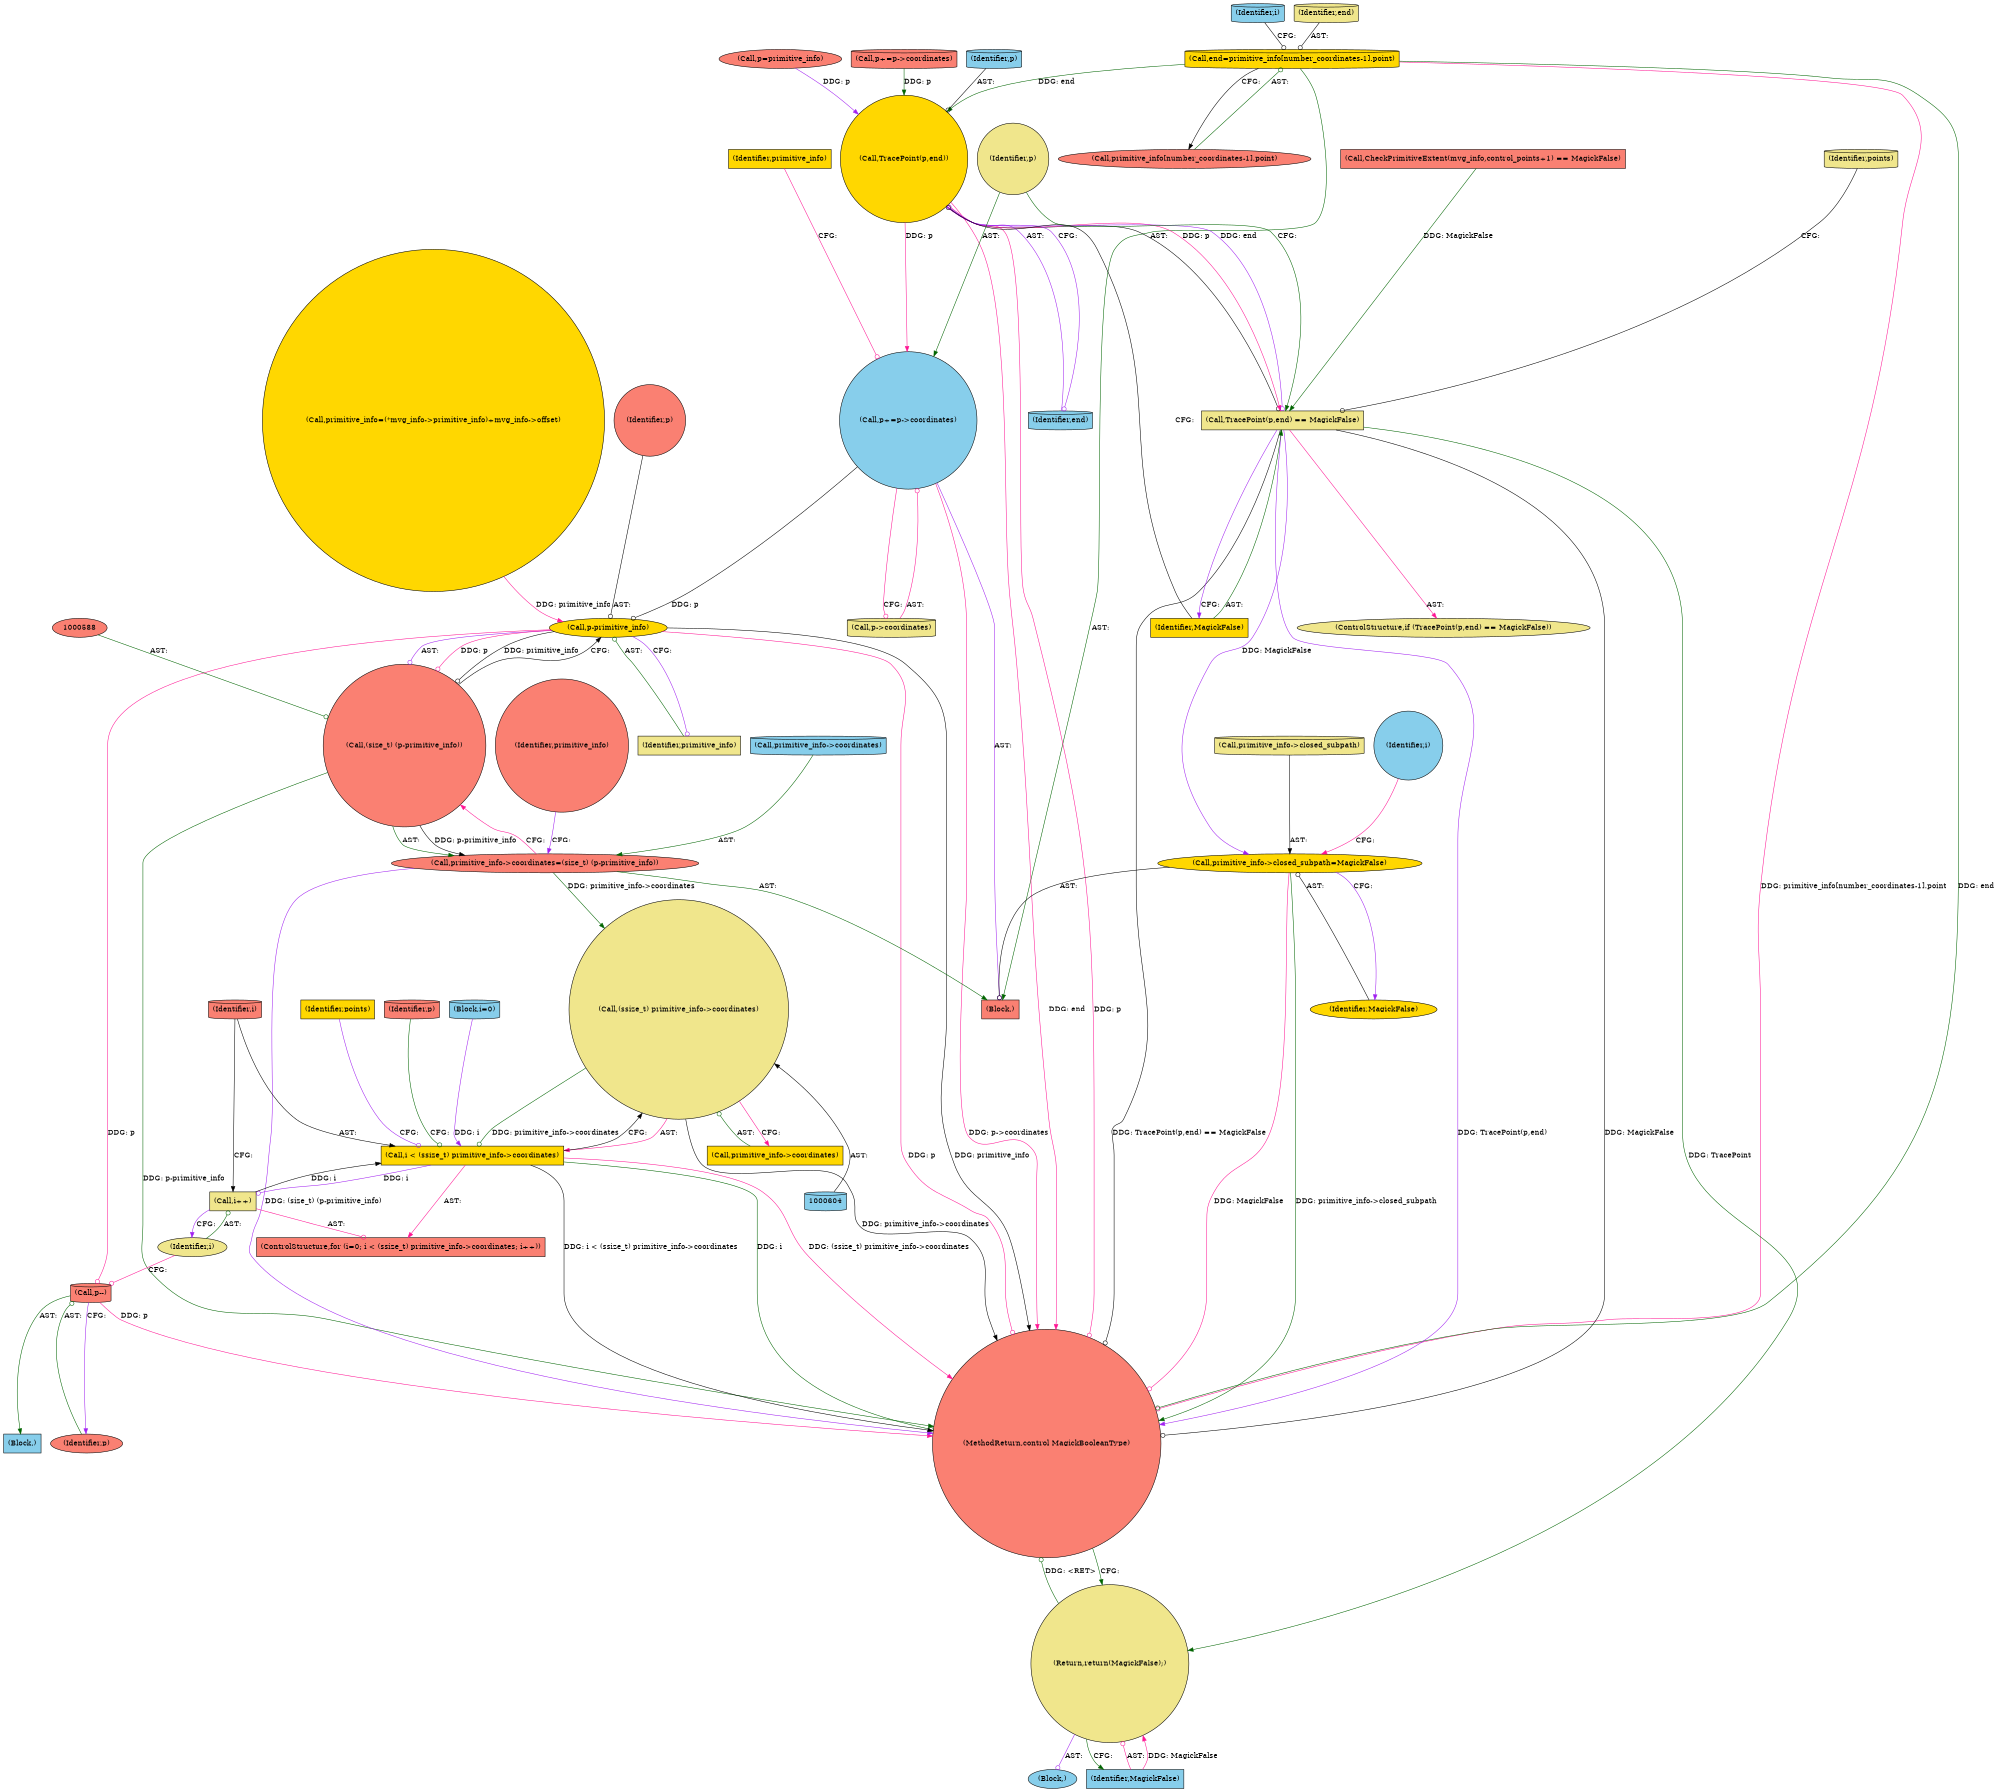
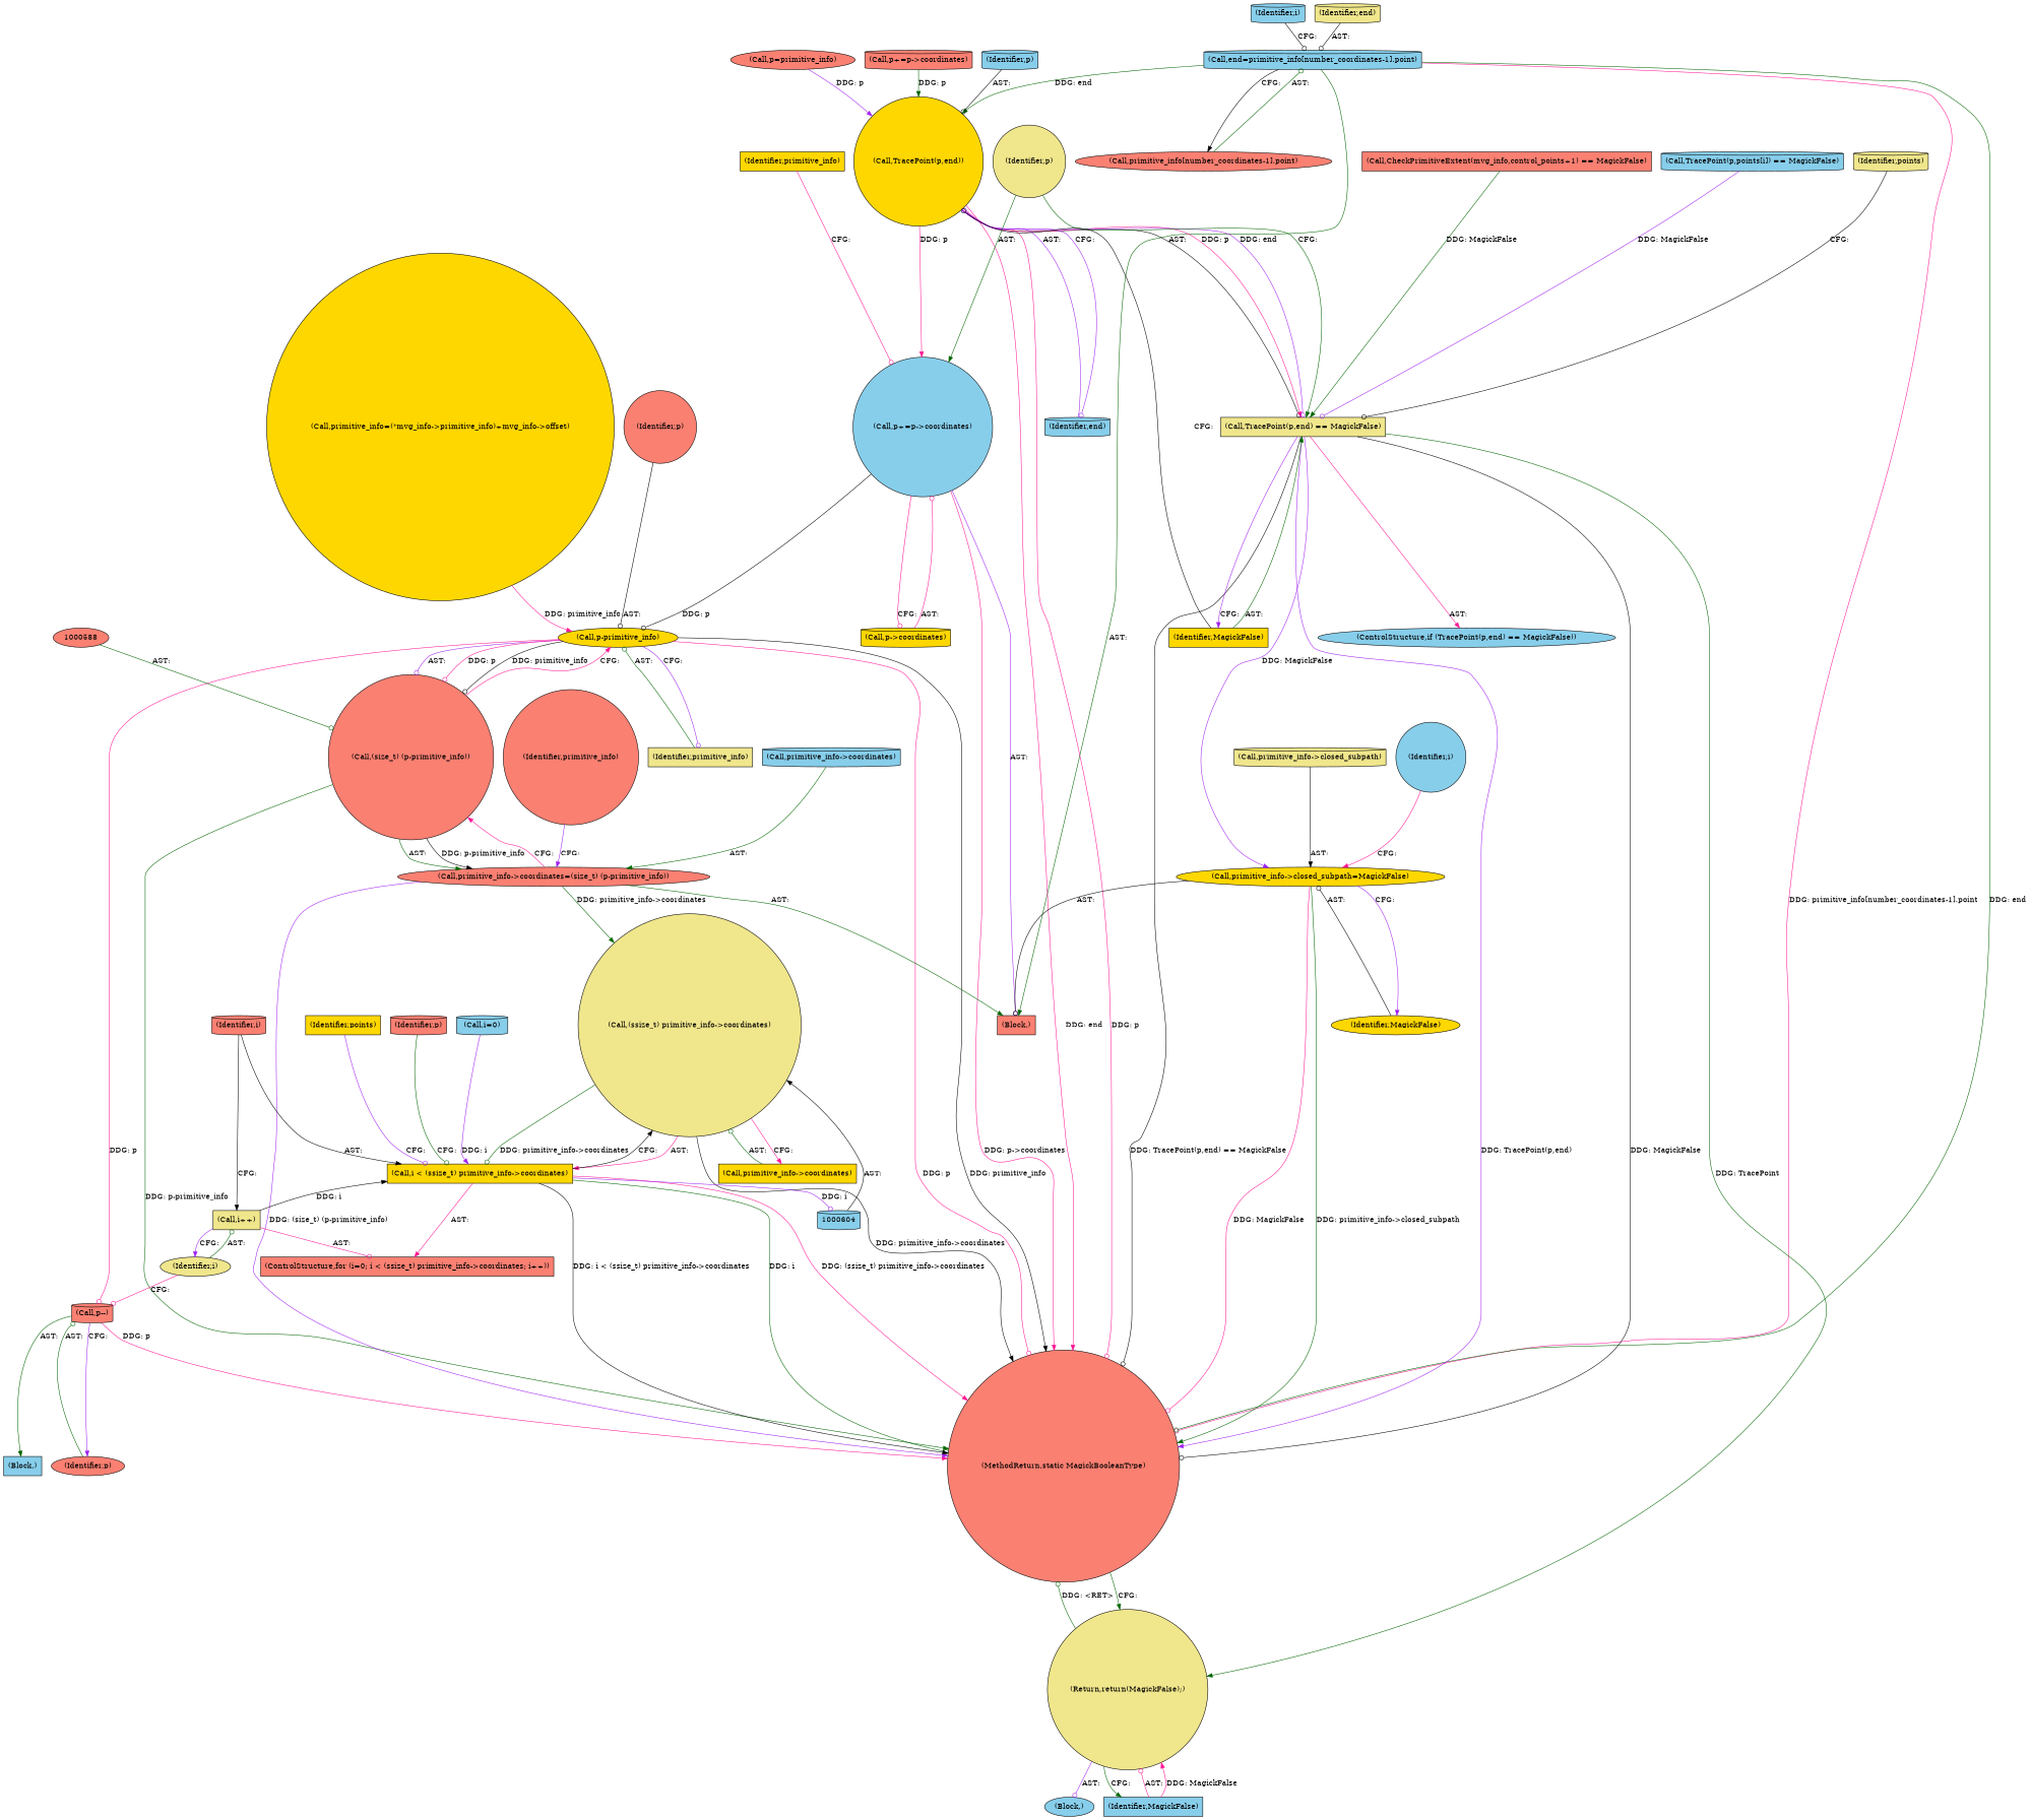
  digraph {
    node [fillcolor=salmon shape=cylinder style=filled]
    edge [arrowhead=normal color=darkgreen]
-   n1 [fillcolor=gold label="(Call,end=primitive_info[number_coordinates-1].point)"]
+   n1 [fillcolor=skyblue label="(Call,end=primitive_info[number_coordinates-1].point)"]
    n2 [fillcolor=gold label="(Call,TracePoint(p,end))" shape=circle]
    n3 [label="(Block,)" shape=box]
-   n4 [label="(MethodReturn,control MagickBooleanType)" shape=circle]
+   n4 [label="(MethodReturn,static MagickBooleanType)" shape=circle]
    n5 [label="(Call,primitive_info[number_coordinates-1].point)" shape=ellipse]
    n6 [fillcolor=khaki label="(Call,TracePoint(p,end) == MagickFalse)" shape=box]
    n7 [fillcolor=skyblue label="(Call,p+=p->coordinates)" shape=circle]
    n8 [fillcolor=skyblue label="(Identifier,end)"]
    n9 [fillcolor=khaki label="(Return,return(MagickFalse);)" shape=circle]
    n10 [fillcolor=gold label="(Call,primitive_info->closed_subpath=MagickFalse)" shape=ellipse]
-   n11 [fillcolor=khaki label="(ControlStructure,if (TracePoint(p,end) == MagickFalse))" shape=ellipse]
+   n11 [fillcolor=skyblue label="(ControlStructure,if (TracePoint(p,end) == MagickFalse))" shape=ellipse]
    n12 [fillcolor=gold label="(Identifier,MagickFalse)" shape=box]
    n13 [fillcolor=gold label="(Call,p-primitive_info)" shape=ellipse]
-   n14 [fillcolor=khaki label="(Call,p->coordinates)"]
+   n14 [fillcolor=gold label="(Call,p->coordinates)"]
    n15 [fillcolor=skyblue label="(Block,)" shape=ellipse]
    n16 [fillcolor=skyblue label="(Identifier,MagickFalse)" shape=box]
    n17 [fillcolor=gold label="(Identifier,MagickFalse)" shape=ellipse]
    n18 [label="(Call,(size_t) (p-primitive_info))" shape=circle]
    n19 [label="(Call,p--)"]
    n20 [fillcolor=khaki label="(Identifier,primitive_info)" shape=box]
    n21 [label="(Call,primitive_info->coordinates=(size_t) (p-primitive_info))" shape=ellipse]
    n22 [fillcolor=skyblue label="(Block,)" shape=box]
    n23 [label="(Identifier,p)" shape=ellipse]
    n24 [fillcolor=khaki label="(Call,(ssize_t) primitive_info->coordinates)" shape=circle]
    n25 [fillcolor=gold label="(Call,i < (ssize_t) primitive_info->coordinates)" shape=box]
    n26 [fillcolor=gold label="(Call,primitive_info->coordinates)" shape=box]
    n27 [fillcolor=khaki label="(Call,i++)" shape=box]
    n28 [label="(ControlStructure,for (i=0; i < (ssize_t) primitive_info->coordinates; i++))" shape=box]
    n29 [fillcolor=khaki label="(Identifier,i)" shape=ellipse]
-   n30 [fillcolor=skyblue label="(Block,i=0)"]
+   n30 [fillcolor=skyblue label="(Call,i=0)"]
    n31 [label="(Call,p=primitive_info)" shape=ellipse]
    n32 [label="(Call,CheckPrimitiveExtent(mvg_info,control_points+1) == MagickFalse)" shape=box]
    n33 [label="(Call,p+=p->coordinates)"]
+   n34 [fillcolor=skyblue label="(Call,TracePoint(p,points[i]) == MagickFalse)"]
    n35 [fillcolor=gold label="(Identifier,primitive_info)" shape=box]
    n36 [label="(Identifier,i)"]
    n37 [fillcolor=skyblue label="(Identifier,i)"]
    n38 [fillcolor=khaki label="(Identifier,end)"]
    n39 [fillcolor=gold label="(Call,primitive_info=(*mvg_info->primitive_info)+mvg_info->offset)" shape=circle]
    n40 [label="(Identifier,p)" shape=circle]
    n41 [fillcolor=skyblue label="(Call,primitive_info->coordinates)"]
    n42 [fillcolor=skyblue label="(Identifier,p)"]
    n43 [fillcolor=skyblue label="(Identifier,i)" shape=circle]
    n44 [fillcolor=khaki label="(Call,primitive_info->closed_subpath)"]
    n45 [fillcolor=khaki label="(Identifier,points)"]
    n46 [label="(Identifier,primitive_info)" shape=circle]
    n47 [fillcolor=gold label="(Identifier,points)" shape=box]
    n48 [fillcolor=khaki label="(Identifier,p)" shape=circle]
    n49 [label="(Identifier,p)"]
    1000588 [shape=ellipse]
    1000604 [fillcolor=skyblue]
    n1 -> n2 [label="DDG: end"]
    n1 -> n3 [label="AST: "]
    n1 -> n4 [arrowhead=odot color=deeppink label="DDG: primitive_info[number_coordinates-1].point"]
    n1 -> n4 [arrowhead=odot label="DDG: end"]
    n1 -> n5 [color=black label="CFG: "]
    n2 -> n4 [arrowhead=odot color=deeppink label="DDG: p"]
    n2 -> n4 [color=deeppink label="DDG: end"]
    n2 -> n6 [arrowhead=odot color=black label="AST: "]
    n2 -> n6 [color=deeppink label="DDG: p"]
    n2 -> n6 [arrowhead=odot color=purple label="DDG: end"]
    n2 -> n7 [color=deeppink label="DDG: p"]
    n2 -> n8 [arrowhead=odot color=purple label="CFG: "]
    n4 -> n9 [label="CFG: "]
    n5 -> n1 [arrowhead=odot label="AST: "]
    n6 -> n4 [arrowhead=odot color=black label="DDG: MagickFalse"]
    n6 -> n4 [arrowhead=odot color=black label="DDG: TracePoint(p,end) == MagickFalse"]
    n6 -> n4 [color=purple label="DDG: TracePoint(p,end)"]
    n6 -> n9 [label="DDG: TracePoint"]
    n6 -> n10 [color=purple label="DDG: MagickFalse"]
    n6 -> n11 [color=deeppink label="AST: "]
    n6 -> n12 [color=purple label="CFG: "]
    n7 -> n3 [arrowhead=odot color=purple label="AST: "]
    n7 -> n4 [color=deeppink label="DDG: p->coordinates"]
    n7 -> n13 [arrowhead=odot color=black label="DDG: p"]
    n7 -> n14 [arrowhead=odot color=deeppink label="CFG: "]
    n8 -> n2 [arrowhead=odot color=purple label="AST: "]
    n9 -> n4 [arrowhead=odot label="DDG: <RET>"]
    n9 -> n15 [arrowhead=odot color=purple label="AST: "]
    n9 -> n16 [label="CFG: "]
    n10 -> n3 [arrowhead=odot color=black label="AST: "]
    n10 -> n4 [arrowhead=odot color=deeppink label="DDG: MagickFalse"]
    n10 -> n4 [label="DDG: primitive_info->closed_subpath"]
    n10 -> n17 [color=purple label="CFG: "]
    n12 -> n2 [arrowhead=odot color=black label="CFG: "]
    n12 -> n6 [label="AST: "]
    n13 -> n4 [arrowhead=odot color=deeppink label="DDG: p"]
    n13 -> n4 [color=black label="DDG: primitive_info"]
    n13 -> n18 [arrowhead=odot color=purple label="AST: "]
    n13 -> n18 [arrowhead=odot color=deeppink label="DDG: p"]
    n13 -> n18 [arrowhead=odot color=black label="DDG: primitive_info"]
    n13 -> n19 [arrowhead=odot color=deeppink label="DDG: p"]
    n13 -> n20 [arrowhead=odot color=purple label="CFG: "]
    n14 -> n7 [arrowhead=odot color=deeppink label="AST: "]
    n16 -> n9 [arrowhead=odot color=deeppink label="AST: "]
    n16 -> n9 [color=deeppink label="DDG: MagickFalse"]
    n17 -> n10 [arrowhead=odot color=black label="AST: "]
    n18 -> n4 [label="DDG: p-primitive_info"]
-   n18 -> n13 [color=black label="CFG: "]
+   n18 -> n13 [color=deeppink label="CFG: "]
    n18 -> n21 [label="AST: "]
    n18 -> n21 [color=black label="DDG: p-primitive_info"]
    n19 -> n4 [color=deeppink label="DDG: p"]
    n19 -> n22 [label="AST: "]
    n19 -> n23 [color=purple label="CFG: "]
    n20 -> n13 [arrowhead=odot label="AST: "]
    n21 -> n3 [label="AST: "]
    n21 -> n4 [color=purple label="DDG: (size_t) (p-primitive_info)"]
    n21 -> n18 [color=deeppink label="CFG: "]
    n21 -> n24 [label="DDG: primitive_info->coordinates"]
    n23 -> n19 [arrowhead=odot label="AST: "]
    n24 -> n4 [color=black label="DDG: primitive_info->coordinates"]
    n24 -> n25 [color=deeppink label="AST: "]
    n24 -> n25 [arrowhead=odot label="DDG: primitive_info->coordinates"]
    n24 -> n26 [color=deeppink label="CFG: "]
    n25 -> n4 [arrowhead=odot label="DDG: i"]
    n25 -> n4 [color=deeppink label="DDG: (ssize_t) primitive_info->coordinates"]
    n25 -> n4 [color=black label="DDG: i < (ssize_t) primitive_info->coordinates"]
    n25 -> n24 [color=black label="CFG: "]
-   n25 -> n27 [arrowhead=odot color=purple label="DDG: i"]
+   n25 -> 1000604 [arrowhead=odot color=purple label="DDG: i"]
    n25 -> n28 [color=deeppink label="AST: "]
    n26 -> n24 [arrowhead=odot label="AST: "]
    n27 -> n25 [color=black label="DDG: i"]
    n27 -> n28 [arrowhead=odot color=deeppink label="AST: "]
    n27 -> n29 [color=purple label="CFG: "]
    n29 -> n19 [arrowhead=odot color=deeppink label="CFG: "]
    n29 -> n27 [arrowhead=odot label="AST: "]
    n30 -> n25 [color=purple label="DDG: i"]
    n31 -> n2 [color=purple label="DDG: p"]
    n32 -> n6 [label="DDG: MagickFalse"]
    n33 -> n2 [label="DDG: p"]
+   n34 -> n6 [arrowhead=odot color=purple label="DDG: MagickFalse"]
    n35 -> n7 [arrowhead=odot color=deeppink label="CFG: "]
    n36 -> n25 [color=black label="AST: "]
    n36 -> n27 [color=black label="CFG: "]
    n37 -> n1 [arrowhead=odot color=black label="CFG: "]
    n38 -> n1 [arrowhead=odot color=black label="AST: "]
    n39 -> n13 [color=deeppink label="DDG: primitive_info"]
    n40 -> n13 [arrowhead=odot color=black label="AST: "]
    n41 -> n21 [label="AST: "]
    n42 -> n2 [arrowhead=odot color=black label="AST: "]
    n43 -> n10 [color=deeppink label="CFG: "]
    n44 -> n10 [color=black label="AST: "]
    n45 -> n6 [arrowhead=odot color=black label="CFG: "]
    n46 -> n21 [color=purple label="CFG: "]
    n47 -> n25 [arrowhead=odot color=purple label="CFG: "]
    n48 -> n6 [label="CFG: "]
    n48 -> n7 [label="AST: "]
    n49 -> n25 [arrowhead=odot label="CFG: "]
    1000588 -> n18 [arrowhead=odot label="AST: "]
    1000604 -> n24 [color=black label="AST: "]
  }
